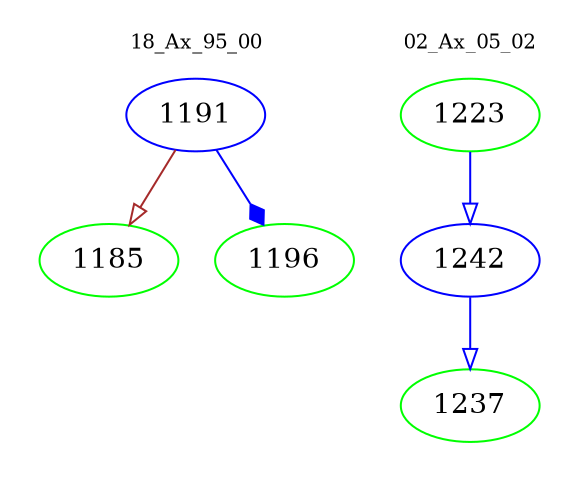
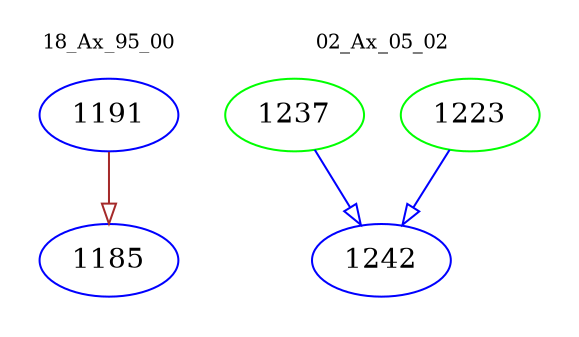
  digraph {
    node [color=green]
    edge [arrowhead=onormal color=blue]
    n1 [color=blue label=1191]
-   n2 [label=1185]
-   n3 [label=1196]
+   n2 [color=blue label=1185]
    n4 [color=blue label=1242]
    n5 [label=1223]
    n6 [label=1237]
    subgraph cluster_1 {
      color=white
      fontsize=10
      label="18_Ax_95_00"
      n1
      n2
-     n3
    }
    subgraph cluster_2 {
      color=white
      fontsize=10
      label="02_Ax_05_02"
      n4
      n5
      n6
    }
    n1 -> n2 [color=brown]
-   n1 -> n3 [arrowhead=diamond]
-   n4 -> n6
+   n6 -> n4
    n5 -> n4
  }
